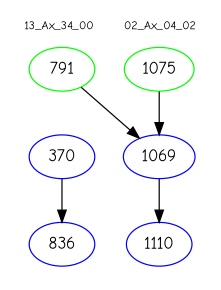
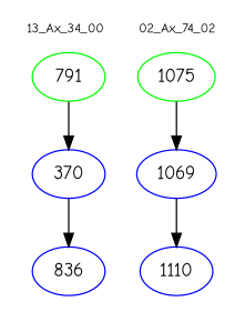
  digraph {
    fontname="Comic Neue"
    node [color=blue fontname="Comic Neue"]
    edge [color=black fontname="Comic Neue"]
    n1 [color=green label=791]
    n2 [label=370]
    n3 [label=836]
    n4 [color=green label=1075]
    n5 [label=1069]
    n6 [label=1110]
    subgraph cluster_1 {
      color=white
      fontsize=10
      label="13_Ax_34_00"
      n1
      n2
      n3
    }
    subgraph cluster_2 {
      color=white
      fontsize=10
-     label="02_Ax_04_02"
+     label="02_Ax_74_02"
      n4
      n5
      n6
    }
-   n1 -> n5
+   n1 -> n2
    n2 -> n3
    n4 -> n5
    n5 -> n6
  }
